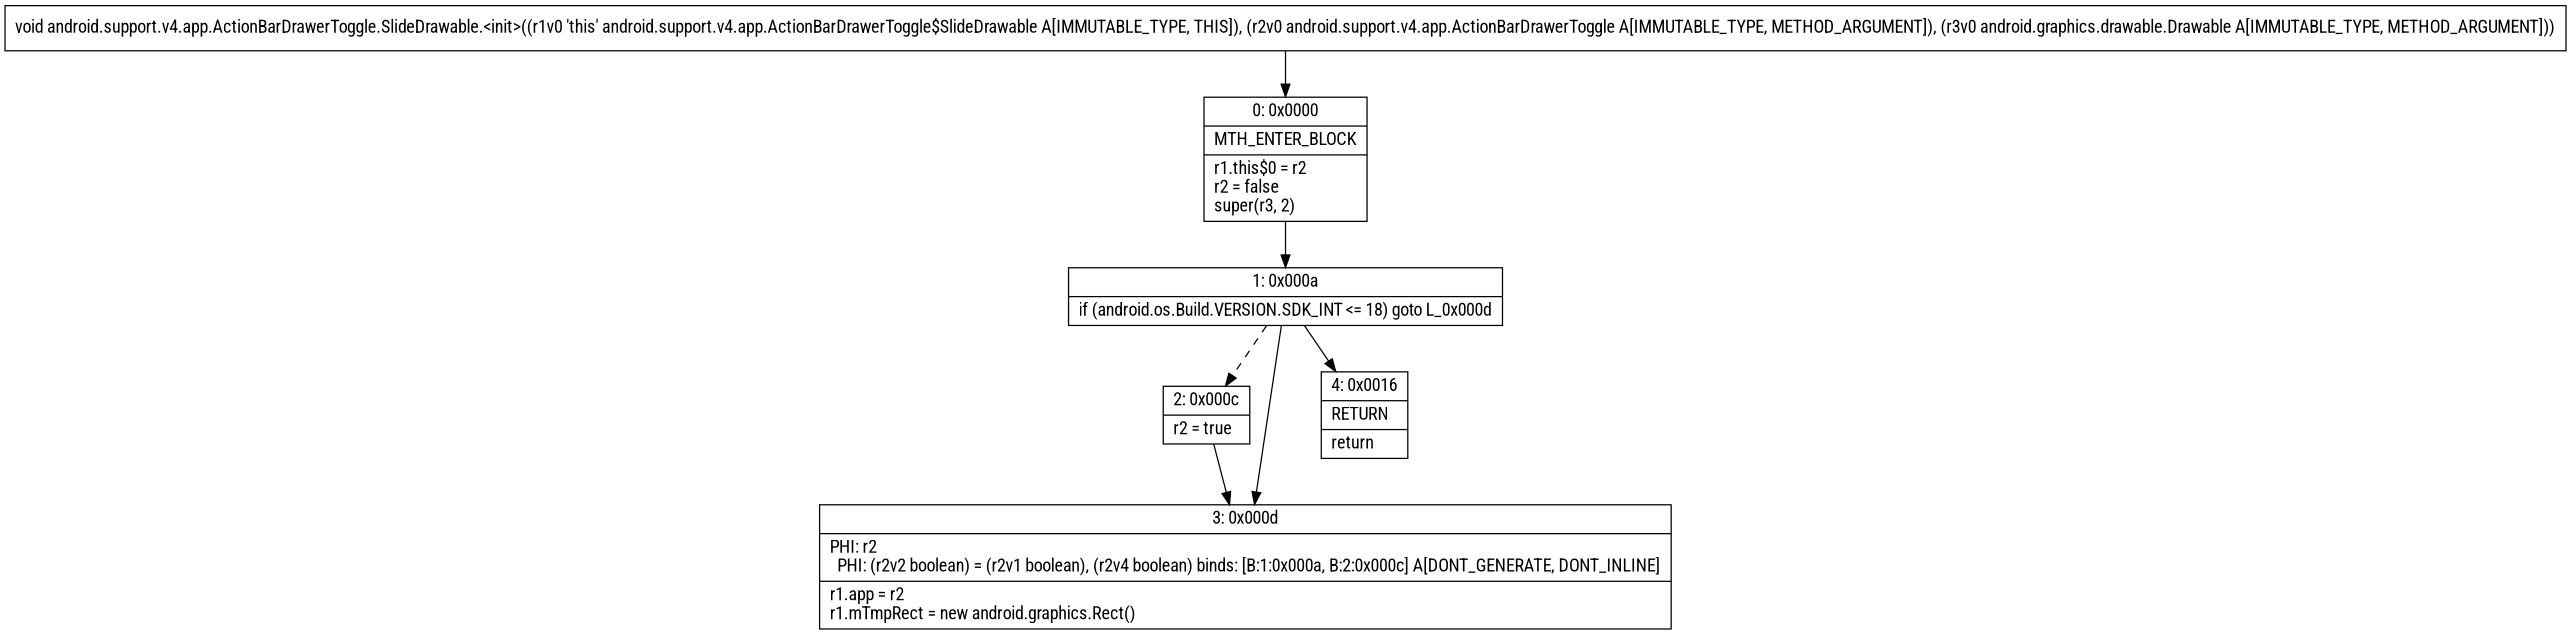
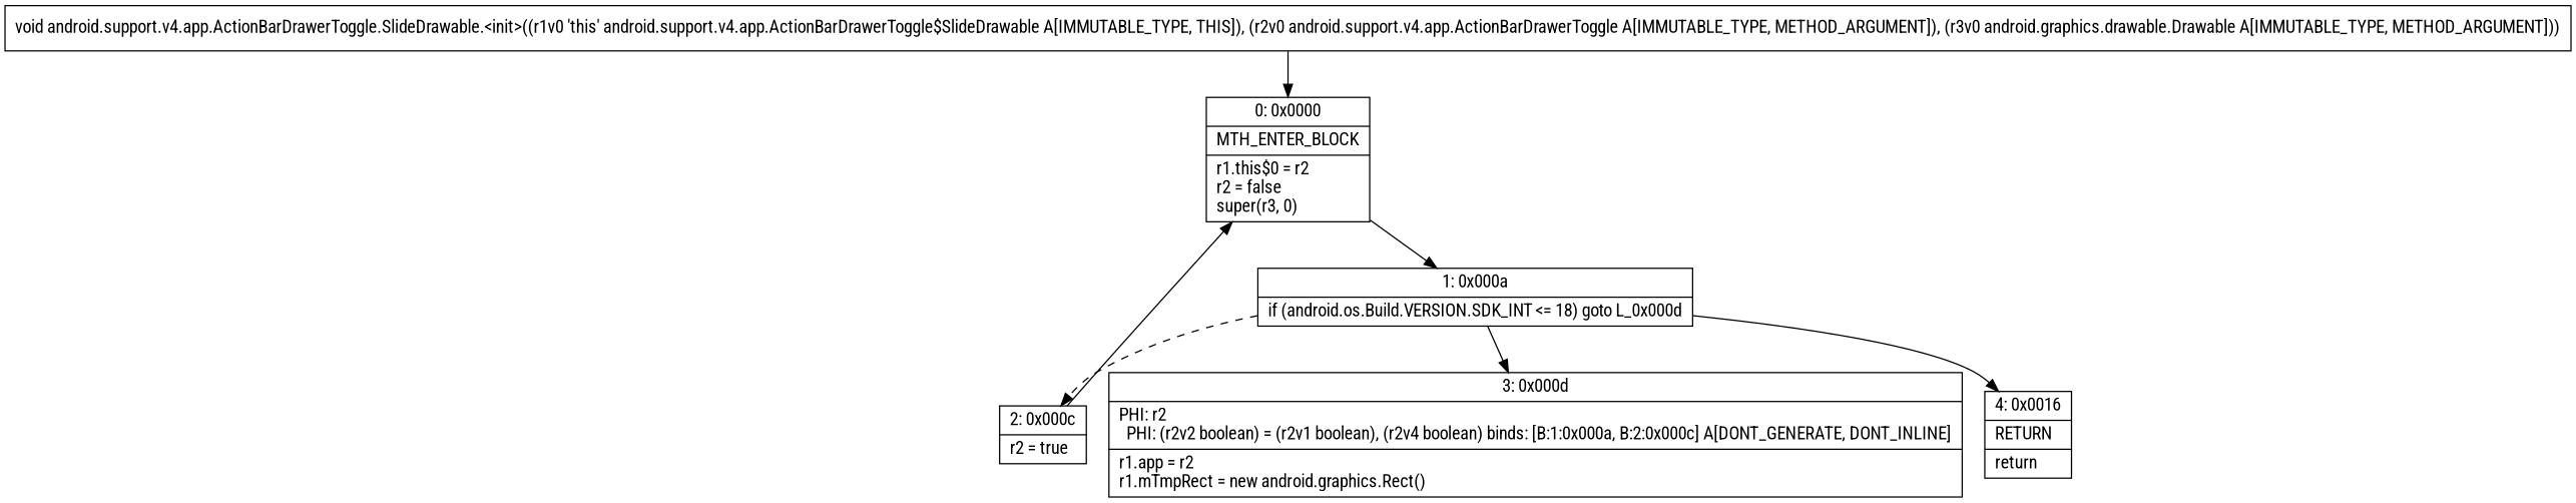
  digraph {
    fontname="Roboto Condensed"
    node [fontname="Roboto Condensed" shape=record]
    edge [fontname="Roboto Condensed"]
-   n1 [label="{0\:\ 0x0000|MTH_ENTER_BLOCK\l|r1.this$0 = r2\lr2 = false\lsuper(r3, 2)\l}"]
+   n1 [label="{0\:\ 0x0000|MTH_ENTER_BLOCK\l|r1.this$0 = r2\lr2 = false\lsuper(r3, 0)\l}"]
    n2 [label="{1\:\ 0x000a|if (android.os.Build.VERSION.SDK_INT \<= 18) goto L_0x000d\l}"]
    n3 [label="{2\:\ 0x000c|r2 = true\l}"]
    n4 [label="{3\:\ 0x000d|PHI: r2 \l  PHI: (r2v2 boolean) = (r2v1 boolean), (r2v4 boolean) binds: [B:1:0x000a, B:2:0x000c] A[DONT_GENERATE, DONT_INLINE]\l|r1.app = r2\lr1.mTmpRect = new android.graphics.Rect()\l}"]
    n5 [label="{4\:\ 0x0016|RETURN\l|return\l}"]
    n6 [label="{void android.support.v4.app.ActionBarDrawerToggle.SlideDrawable.\<init\>((r1v0 'this' android.support.v4.app.ActionBarDrawerToggle$SlideDrawable A[IMMUTABLE_TYPE, THIS]), (r2v0 android.support.v4.app.ActionBarDrawerToggle A[IMMUTABLE_TYPE, METHOD_ARGUMENT]), (r3v0 android.graphics.drawable.Drawable A[IMMUTABLE_TYPE, METHOD_ARGUMENT])) }"]
    n1 -> n2
    n2 -> n3 [style=dashed]
    n2 -> n4
    n2 -> n5
-   n3 -> n4
+   n3 -> n1
    n6 -> n1
  }
